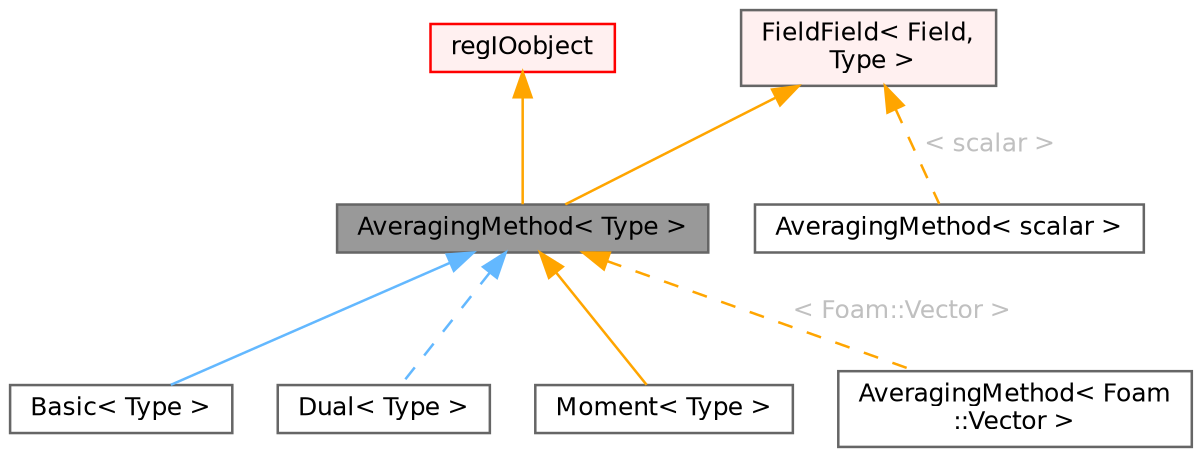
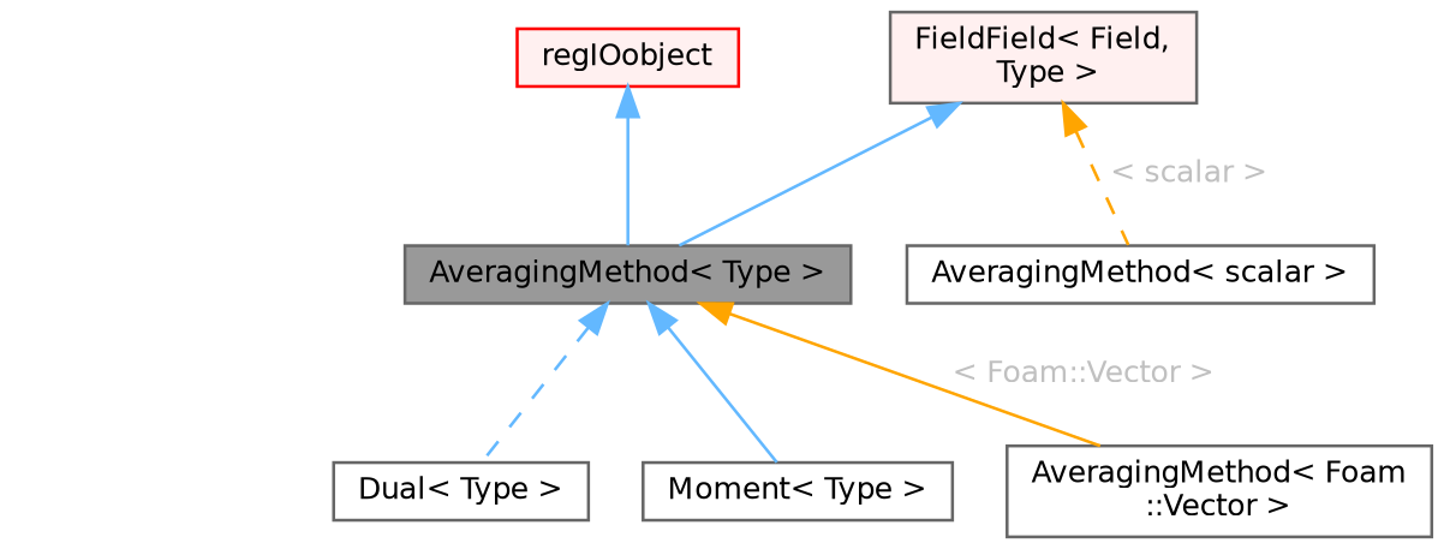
  digraph {
    rankdir=TB
    node [color=gray40 fillcolor=white fontname=Helvetica fontsize=10 shape=box style=filled]
    edge [color=steelblue1 dir=back fontname=Helvetica fontsize=10 labelfontname=Helvetica labelfontsize=10 style=solid]
    n1 [fillcolor=grey60 fontcolor=black height=0.2 label="AveragingMethod\< Type \>" width=0.4]
-   n2 [height=0.2 label="Basic\< Type \>" width=0.4]
    n3 [height=0.2 label="Dual\< Type \>" width=0.4]
    n4 [height=0.2 label="Moment\< Type \>" width=0.4]
    n5 [height=0.2 label="AveragingMethod\< Foam\l::Vector \>" width=0.4]
    n6 [height=0.2 label="AveragingMethod\< scalar \>" width=0.4]
    n7 [color=red fillcolor="#FFF0F0" height=0.2 label=regIOobject width=0.4]
    n8 [fillcolor="#FFF0F0" height=0.2 label="FieldField\< Field,\l Type \>" width=0.4]
-   n1 -> n2
    n1 -> n3 [style=dashed]
-   n1 -> n4 [color=orange]
-   n1 -> n5 [color=orange fontcolor=grey label=" \< Foam::Vector \>" style=dashed]
-   n7 -> n1 [color=orange]
-   n8 -> n1 [color=orange]
+   n1 -> n4
+   n1 -> n5 [color=orange fontcolor=grey label=" \< Foam::Vector \>"]
+   n7 -> n1
+   n8 -> n1
    n8 -> n6 [color=orange fontcolor=grey label=" \< scalar \>" style=dashed]
  }
